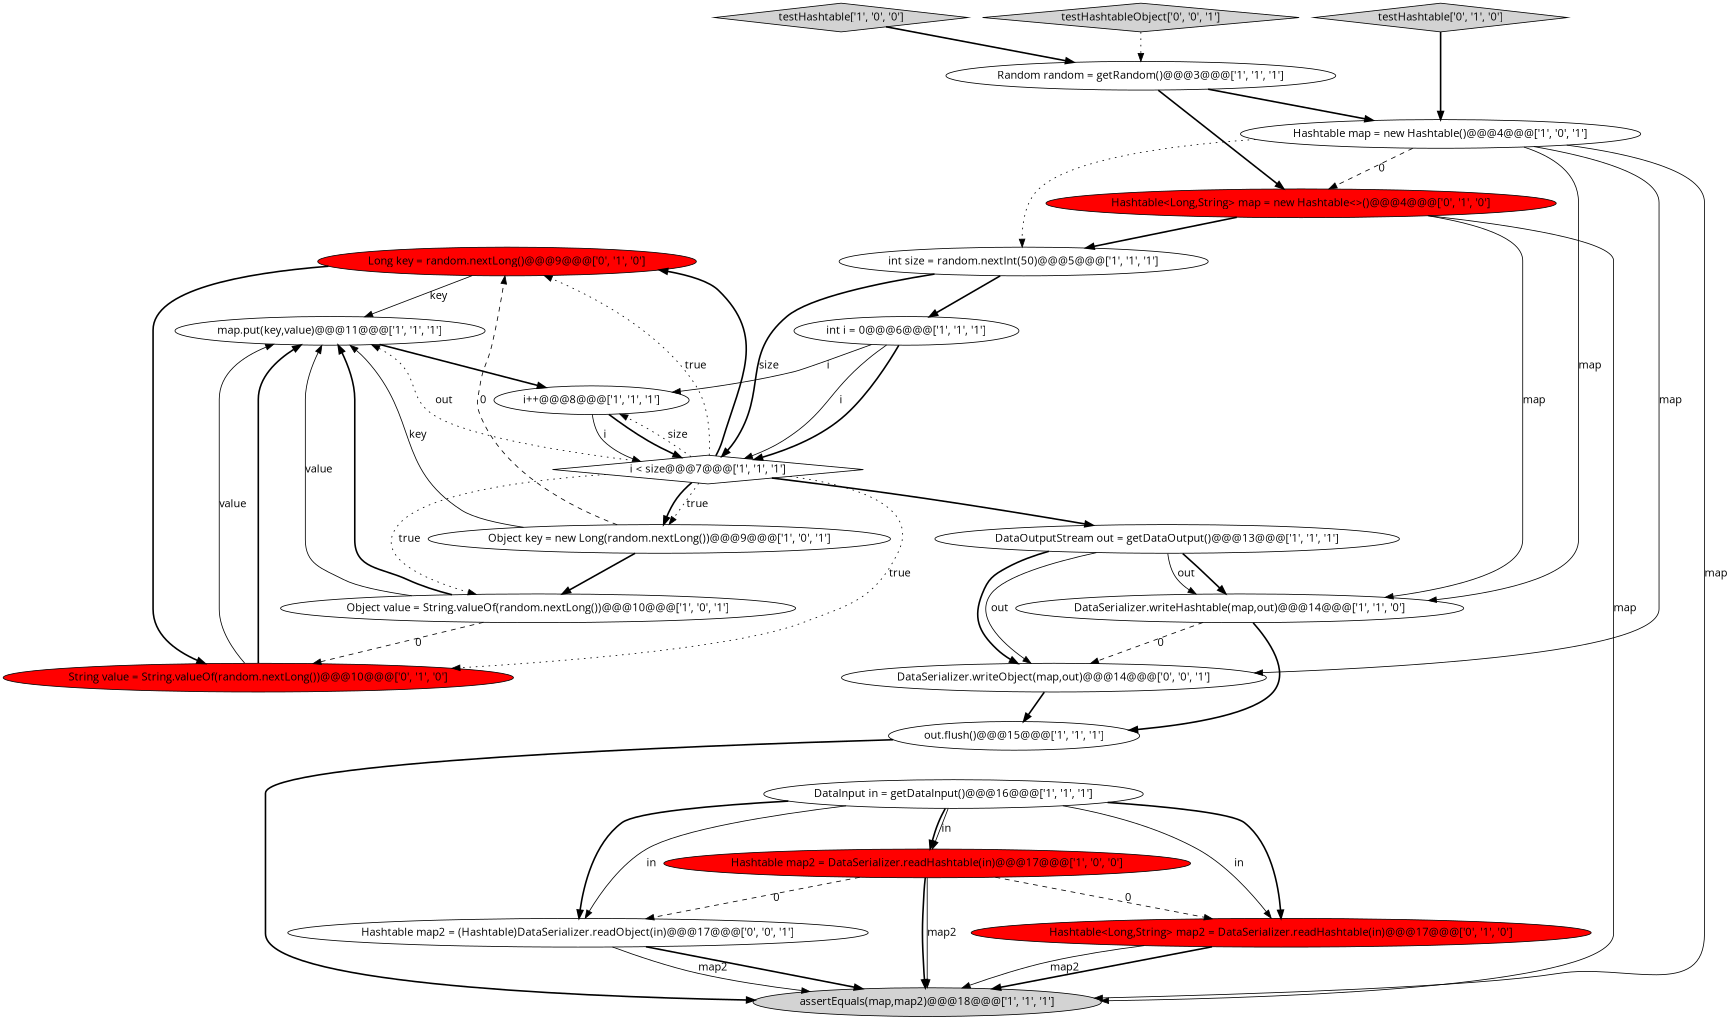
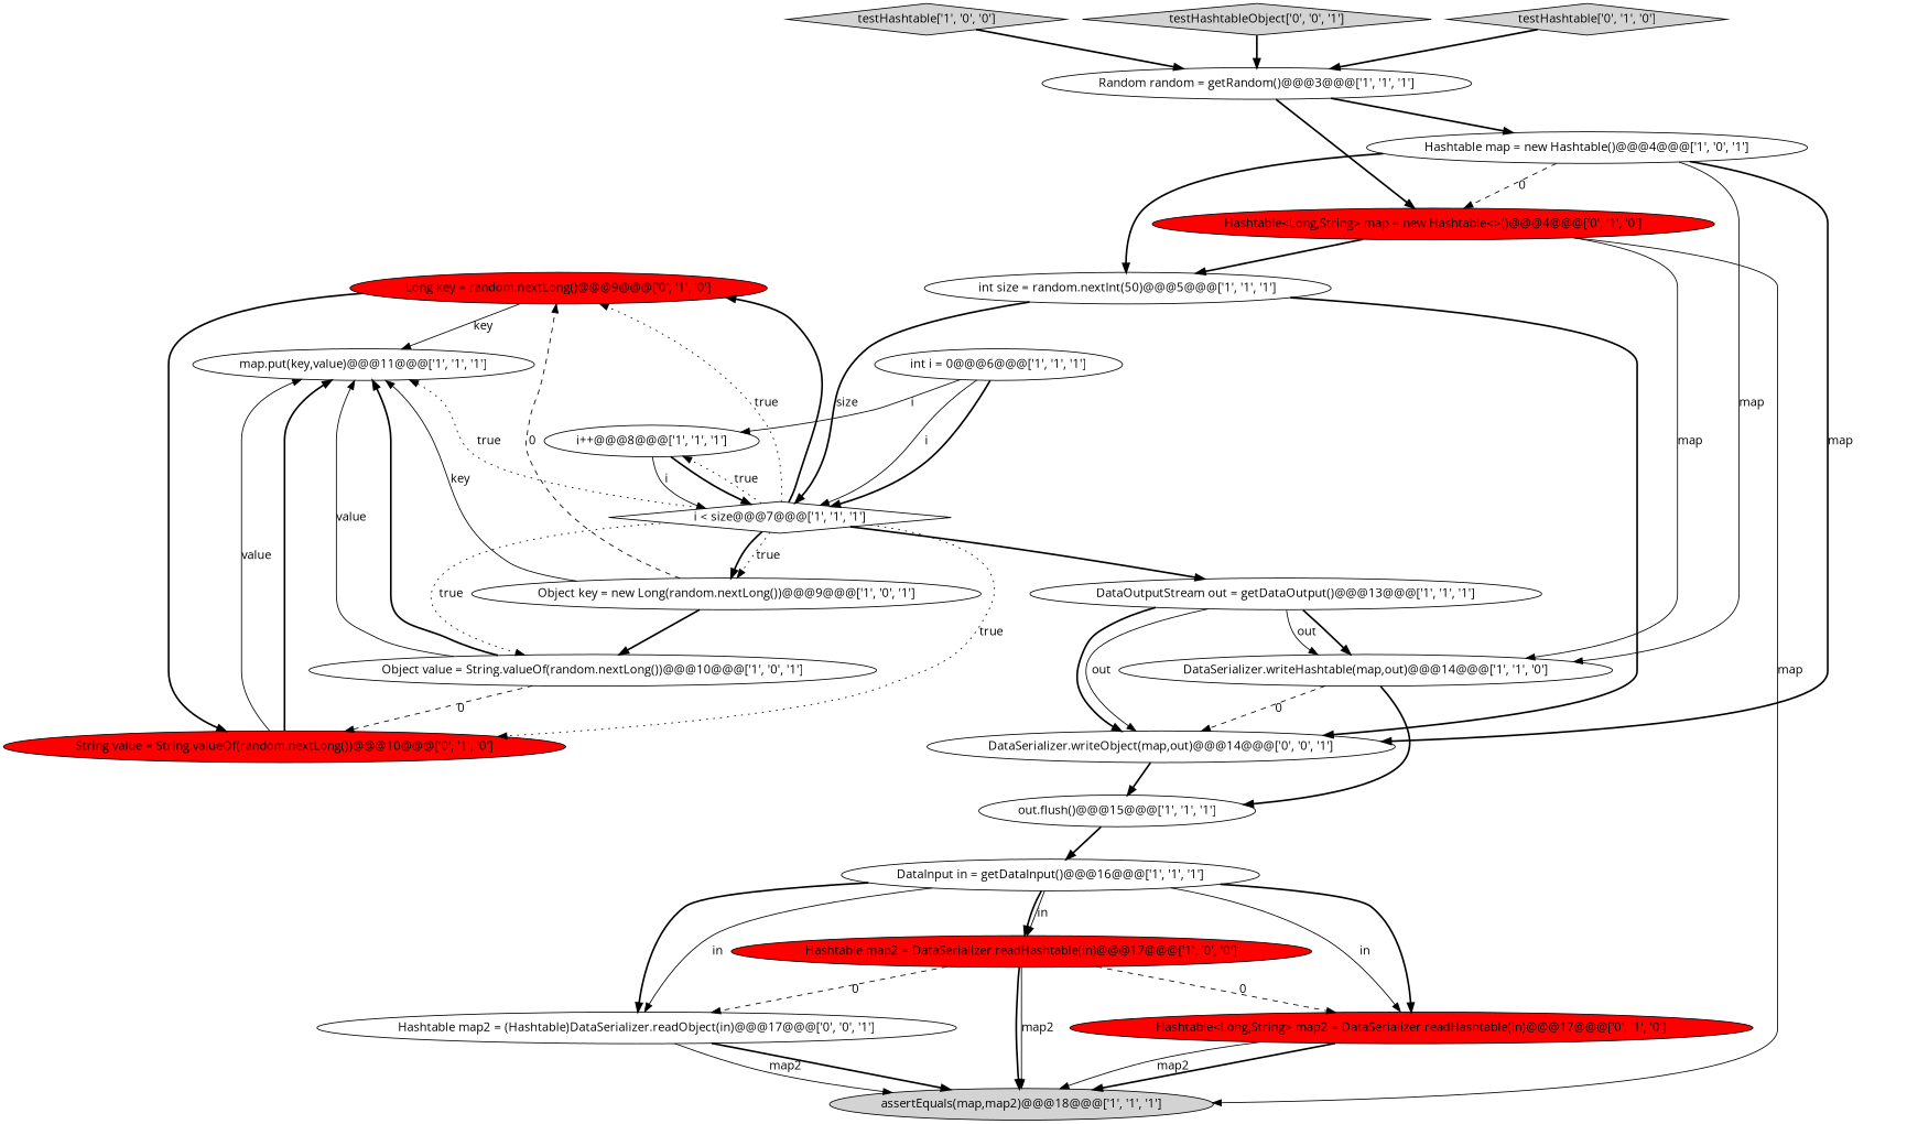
  digraph {
    fontname="Open Sans"
    node [fillcolor=white fontname="Open Sans" shape=ellipse style=filled]
    edge [fontname="Open Sans" style=bold]
    n1 [fillcolor=red label="Long key = random.nextLong()@@@9@@@['0', '1', '0']"]
    n2 [label="map.put(key,value)@@@11@@@['1', '1', '1']"]
    n3 [fillcolor=red label="String value = String.valueOf(random.nextLong())@@@10@@@['0', '1', '0']"]
    n4 [label="i++@@@8@@@['1', '1', '1']"]
    n5 [fillcolor=lightgray label="assertEquals(map,map2)@@@18@@@['1', '1', '1']"]
    n6 [label="i < size@@@7@@@['1', '1', '1']" shape=diamond]
    n7 [label="DataSerializer.writeHashtable(map,out)@@@14@@@['1', '1', '0']"]
    n8 [label="out.flush()@@@15@@@['1', '1', '1']"]
    n9 [label="DataSerializer.writeObject(map,out)@@@14@@@['0', '0', '1']"]
    n10 [label="DataInput in = getDataInput()@@@16@@@['1', '1', '1']"]
    n11 [fillcolor=lightgray label="testHashtableObject['0', '0', '1']" shape=diamond]
    n12 [label="Random random = getRandom()@@@3@@@['1', '1', '1']"]
    n13 [label="Hashtable map = new Hashtable()@@@4@@@['1', '0', '1']"]
    n14 [fillcolor=red label="Hashtable<Long,String> map = new Hashtable<>()@@@4@@@['0', '1', '0']"]
    n15 [label="Object key = new Long(random.nextLong())@@@9@@@['1', '0', '1']"]
    n16 [label="Object value = String.valueOf(random.nextLong())@@@10@@@['1', '0', '1']"]
    n17 [label="DataOutputStream out = getDataOutput()@@@13@@@['1', '1', '1']"]
    n18 [fillcolor=red label="Hashtable map2 = DataSerializer.readHashtable(in)@@@17@@@['1', '0', '0']"]
    n19 [label="Hashtable map2 = (Hashtable)DataSerializer.readObject(in)@@@17@@@['0', '0', '1']"]
    n20 [fillcolor=red label="Hashtable<Long,String> map2 = DataSerializer.readHashtable(in)@@@17@@@['0', '1', '0']"]
    n21 [label="int size = random.nextInt(50)@@@5@@@['1', '1', '1']"]
    n22 [label="int i = 0@@@6@@@['1', '1', '1']"]
    n23 [fillcolor=lightgray label="testHashtable['1', '0', '0']" shape=diamond]
    n24 [fillcolor=lightgray label="testHashtable['0', '1', '0']" shape=diamond]
    n1 -> n2 [label=key style=solid]
    n1 -> n3
-   n2 -> n4
    n3 -> n2
    n3 -> n2 [label=value style=solid]
    n4 -> n6 [label=i style=solid]
    n4 -> n6
    n6 -> n1
    n6 -> n1 [label=true style=dotted]
-   n6 -> n2 [label=out style=dotted]
+   n6 -> n2 [label=true style=dotted]
    n6 -> n3 [label=true style=dotted]
-   n6 -> n4 [label=size style=dotted]
+   n6 -> n4 [label=true style=dotted]
    n6 -> n15 [label=true style=dotted]
    n6 -> n15
    n6 -> n16 [label=true style=dotted]
    n6 -> n17
    n7 -> n8
    n7 -> n9 [label=0 style=dashed]
-   n8 -> n5
+   n8 -> n10
    n9 -> n8
    n10 -> n18
    n10 -> n18 [label=in style=solid]
    n10 -> n19
    n10 -> n19 [label=in style=solid]
    n10 -> n20
    n10 -> n20 [label=in style=solid]
-   n11 -> n12 [style=dotted]
+   n11 -> n12
    n12 -> n13
    n12 -> n14
-   n13 -> n5 [label=map style=solid]
    n13 -> n7 [label=map style=solid]
-   n13 -> n9 [label=map style=solid]
+   n13 -> n9 [label=map]
    n13 -> n14 [label=0 style=dashed]
-   n13 -> n21 [style=dotted]
+   n13 -> n21
    n14 -> n5 [label=map style=solid]
    n14 -> n7 [label=map style=solid]
    n14 -> n21
    n15 -> n1 [label=0 style=dashed]
    n15 -> n2 [label=key style=solid]
    n15 -> n16
    n16 -> n2 [label=value style=solid]
    n16 -> n2
    n16 -> n3 [label=0 style=dashed]
    n17 -> n7
    n17 -> n7 [label=out style=solid]
    n17 -> n9 [label=out style=solid]
    n17 -> n9
    n18 -> n5 [label=map2 style=solid]
    n18 -> n5
    n18 -> n19 [label=0 style=dashed]
    n18 -> n20 [label=0 style=dashed]
    n19 -> n5
    n19 -> n5 [label=map2 style=solid]
    n20 -> n5
    n20 -> n5 [label=map2 style=solid]
    n21 -> n6 [label=size]
-   n21 -> n22
+   n21 -> n9
    n22 -> n4 [label=i style=solid]
    n22 -> n6 [label=i style=solid]
    n22 -> n6
    n23 -> n12
-   n24 -> n13
+   n24 -> n12
  }
